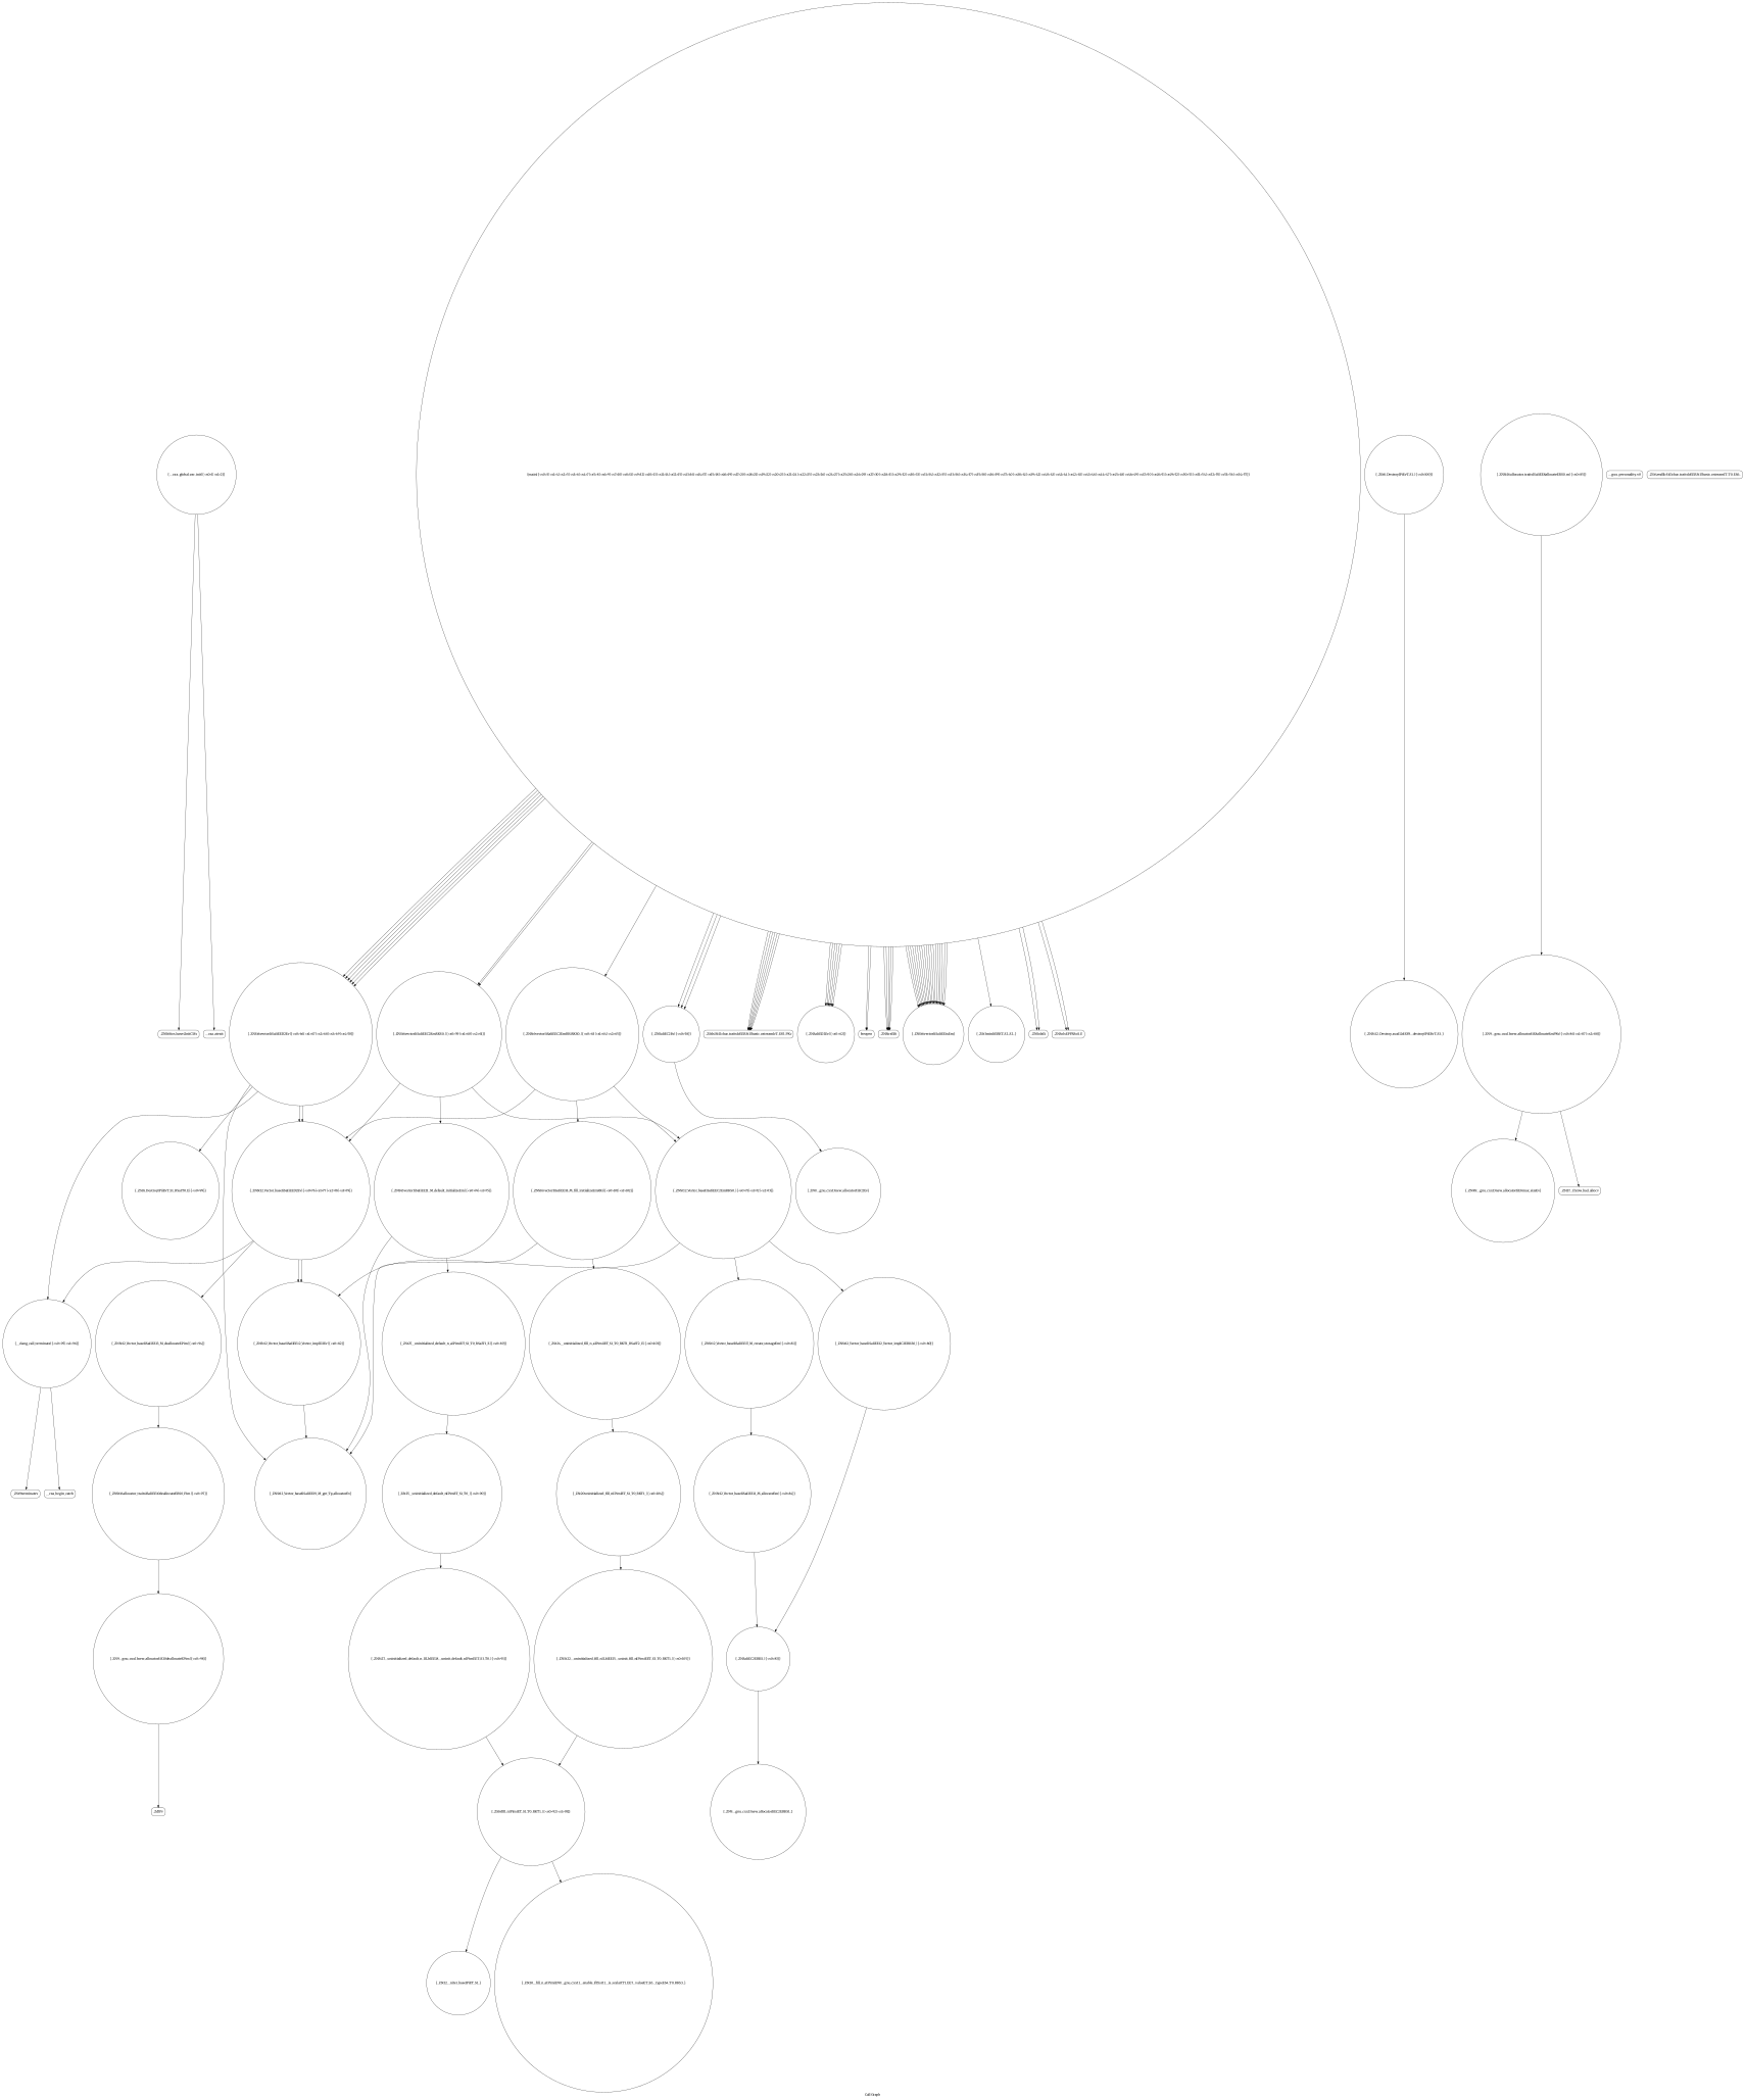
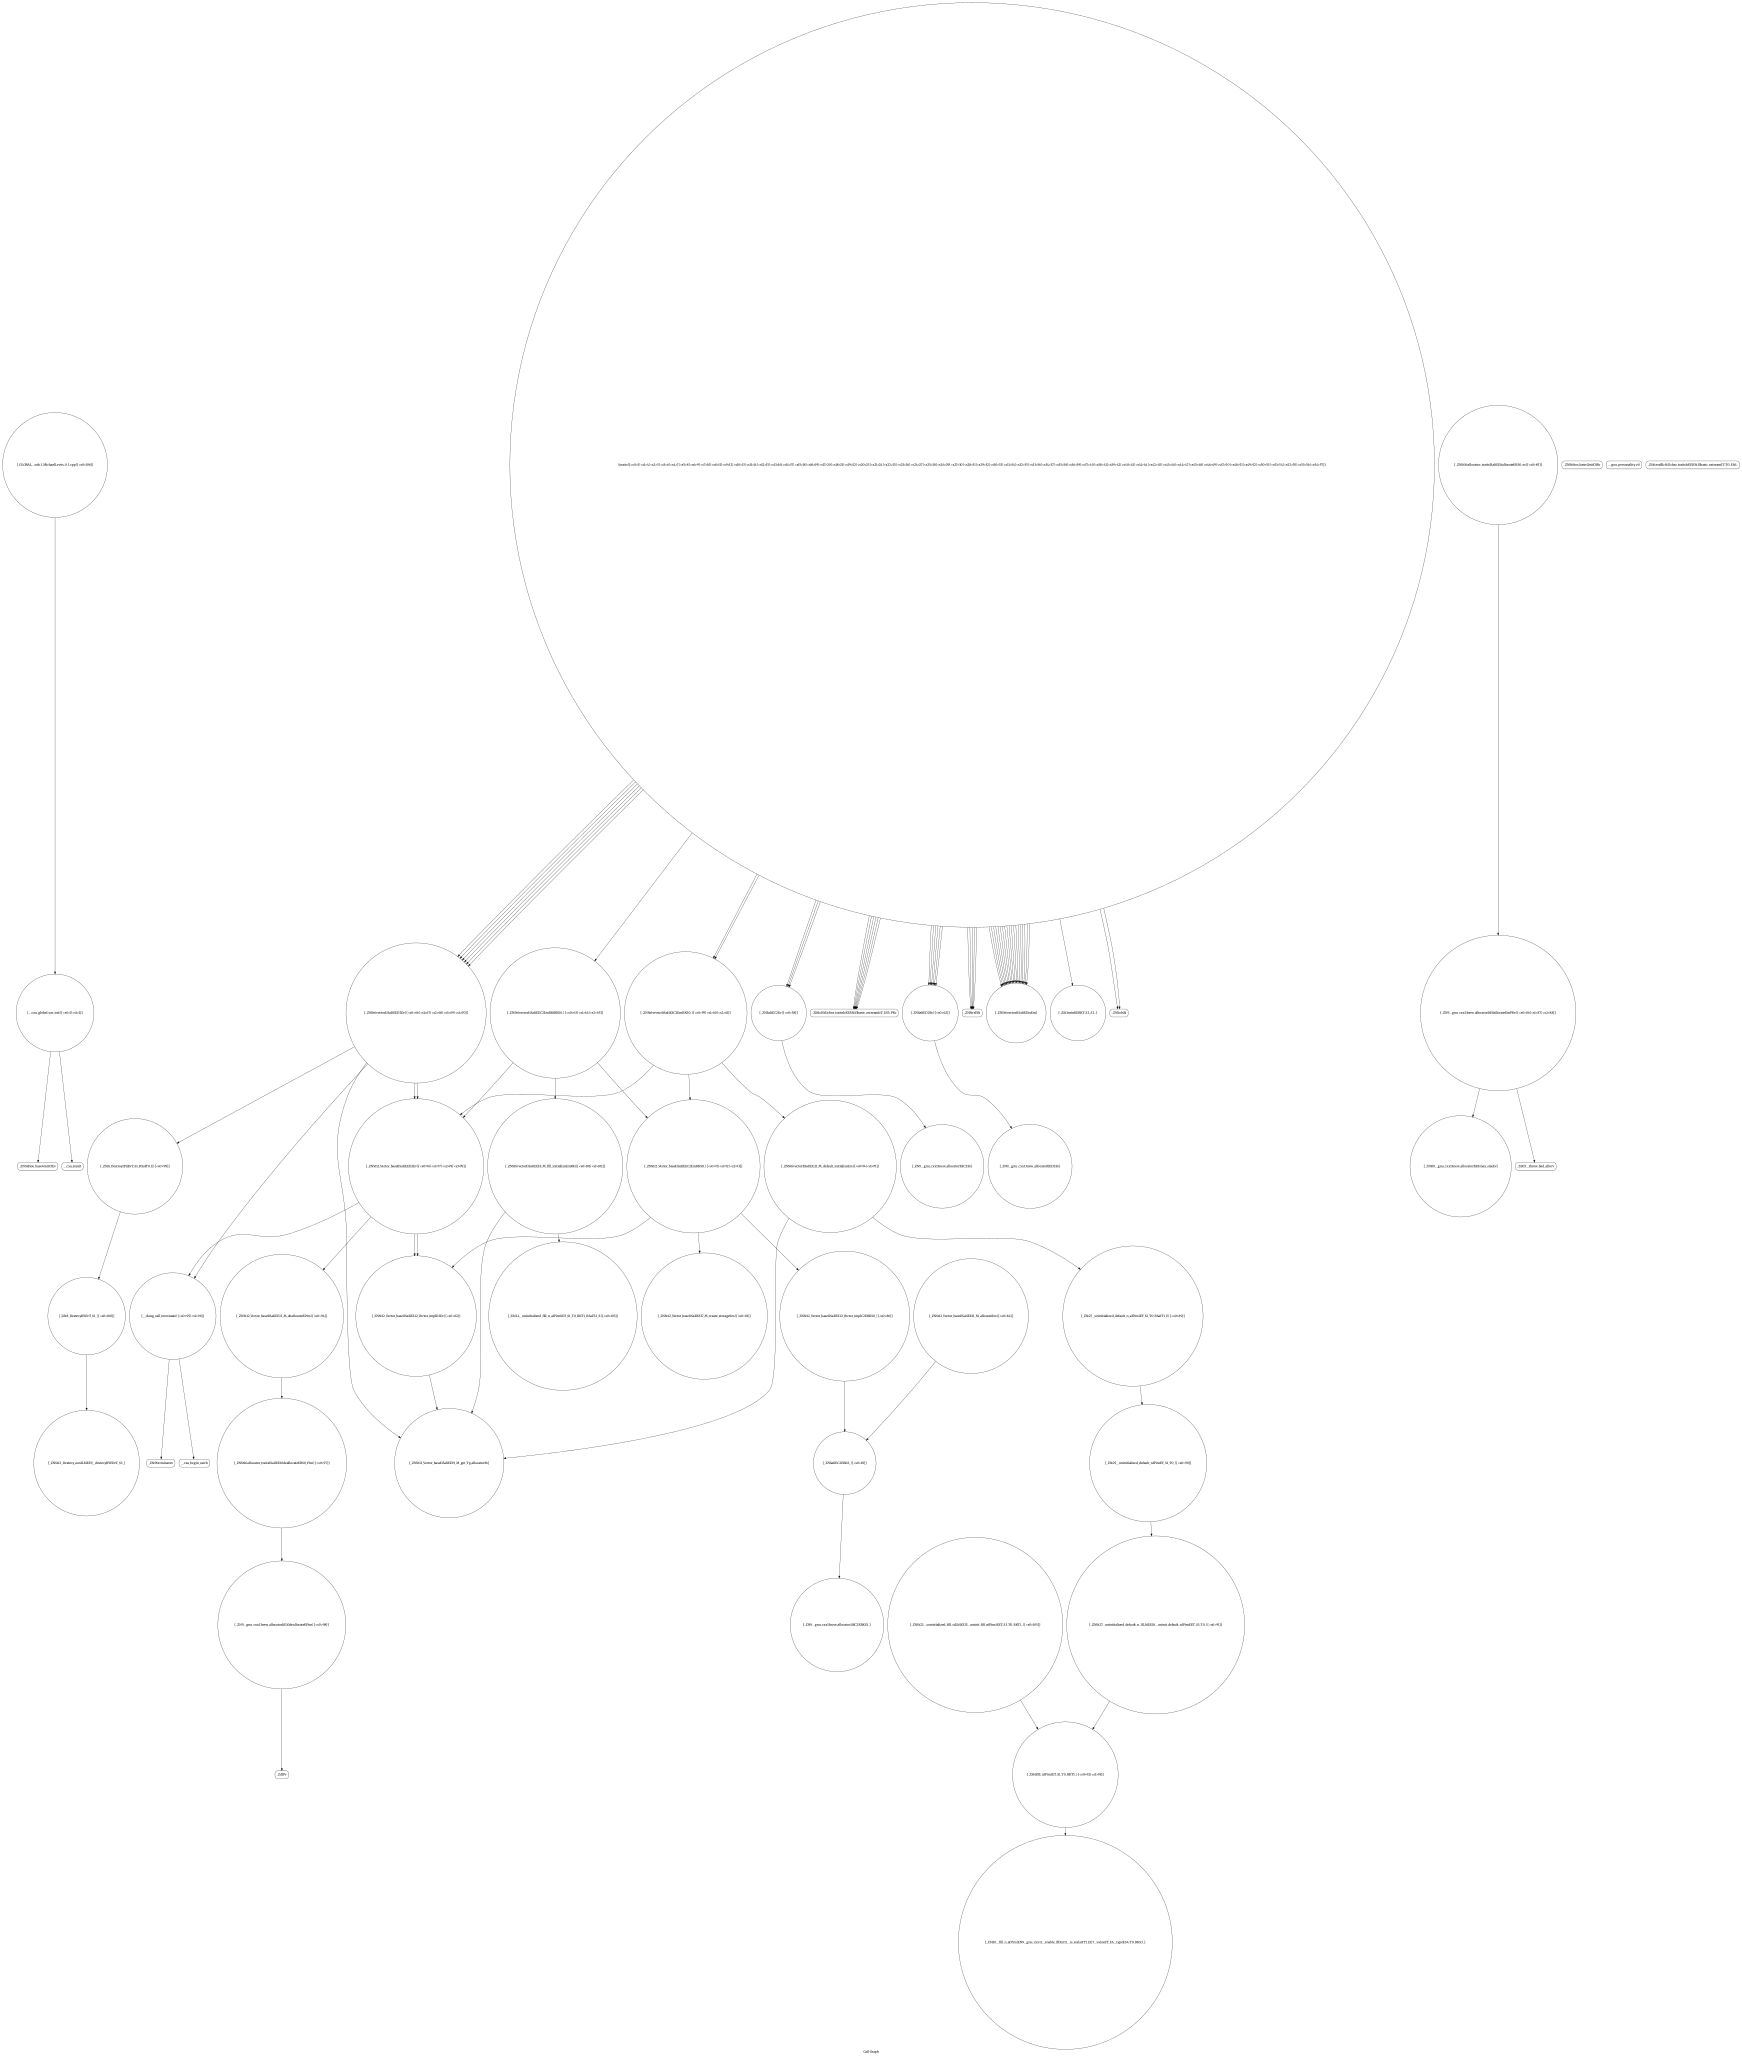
  digraph {
    fontname=Merriweather
    label="Call Graph"
    node [fontname=Merriweather shape=circle]
    edge [color=black fontname=Merriweather tailport=s0]
    n1 [label="{__cxx_global_var_init|{<s0>1|<s1>2}}"]
    n2 [label="{_ZNSt8ios_base4InitC1Ev}" shape=Mrecord]
    n3 [label="{__cxa_atexit}" shape=Mrecord]
    n4 [label="{_ZSt9terminatev}" shape=Mrecord]
    n5 [label="{_ZNSaIiEC2Ev|{<s0>58}}"]
    n6 [label="{_ZN9__gnu_cxx13new_allocatorIiEC2Ev}"]
    n7 [label="{_ZNSt6vectorIiSaIiEE18_M_fill_initializeEmRKi|{<s0>101|<s1>102}}"]
    n8 [label="{_ZNSt12_Vector_baseIiSaIiEE19_M_get_Tp_allocatorEv}"]
    n9 [label="{_ZSt24__uninitialized_fill_n_aIPimiiET_S1_T0_RKT1_RSaIT2_E|{<s0>103}}"]
-   n10 [label="{_ZSt20uninitialized_fill_nIPimiET_S1_T0_RKT1_|{<s0>104}}"]
    n11 [label="{_ZNSt22__uninitialized_fill_nILb1EE15__uninit_fill_nIPimiEET_S3_T0_RKT1_|{<s0>105}}"]
    n12 [label="{_ZStlsISt11char_traitsIcEERSt13basic_ostreamIcT_ES5_PKc}" shape=Mrecord]
    n13 [label="{_ZNSt12_Vector_baseIiSaIiEEC2EmRKS0_|{<s0>71|<s1>72|<s2>73}}"]
    n14 [label="{_ZNSt12_Vector_baseIiSaIiEE12_Vector_implC2ERKS0_|{<s0>80}}"]
    n15 [label="{_ZNSt12_Vector_baseIiSaIiEE17_M_create_storageEm|{<s0>81}}"]
    n16 [label="{_ZNSt12_Vector_baseIiSaIiEE12_Vector_implD2Ev|{<s0>82}}"]
    n17 [label="{_ZNSaIiEC2ERKS_|{<s0>83}}"]
    n18 [label="{_ZNSt12_Vector_baseIiSaIiEE11_M_allocateEm|{<s0>84}}"]
    n19 [label="{_ZN9__gnu_cxx13new_allocatorIiEC2ERKS1_}"]
    n20 [label="{_ZNSaIiED2Ev|{<s0>62}}"]
+   n21 [label="{_ZN9__gnu_cxx13new_allocatorIiED2Ev}"]
    n22 [label="{_ZSt27__uninitialized_default_n_aIPimiET_S1_T0_RSaIT1_E|{<s0>89}}"]
    n23 [label="{_ZSt25__uninitialized_default_nIPimET_S1_T0_|{<s0>90}}"]
    n24 [label="{_ZNSt27__uninitialized_default_n_1ILb1EE18__uninit_default_nIPimEET_S3_T0_|{<s0>91}}"]
    n25 [label="{_ZSt6fill_nIPimiET_S1_T0_RKT1_|{<s0>92|<s1>93}}"]
    n26 [label="{_ZNSt12_Vector_baseIiSaIiEE13_M_deallocateEPim|{<s0>94}}"]
    n27 [label="{_ZNSt16allocator_traitsISaIiEE10deallocateERS0_Pim|{<s0>97}}"]
    n28 [label="{_ZN9__gnu_cxx13new_allocatorIiE10deallocateEPim|{<s0>98}}"]
    n29 [label="{_ZdlPv}" shape=Mrecord]
    n30 [label="{main|{<s0>3|<s1>4|<s2>5|<s3>6|<s4>7|<s5>8|<s6>9|<s7>10|<s8>11|<s9>12|<s10>13|<s11>14|<s12>15|<s13>16|<s14>17|<s15>18|<s16>19|<s17>20|<s18>21|<s19>22|<s20>23|<s21>24|<s22>25|<s23>26|<s24>27|<s25>28|<s26>29|<s27>30|<s28>31|<s29>32|<s30>33|<s31>34|<s32>35|<s33>36|<s34>37|<s35>38|<s36>39|<s37>40|<s38>41|<s39>42|<s40>43|<s41>44|<s42>45|<s43>46|<s44>47|<s45>48|<s46>49|<s47>50|<s48>51|<s49>52|<s50>53|<s51>54|<s52>55|<s53>56|<s54>57}}"]
-   n31 [label="{freopen}" shape=Mrecord]
    n32 [label="{_ZNSirsERi}" shape=Mrecord]
    n33 [label="{_ZNSt6vectorIiSaIiEEC2EmRKS0_|{<s0>59|<s1>60|<s2>61}}"]
    n34 [label="{_ZNSt6vectorIiSaIiEEixEm}"]
    n35 [label="{_ZNSt6vectorIiSaIiEEC2EmRKiRKS0_|{<s0>63|<s1>64|<s2>65}}"]
    n36 [label="{_ZSt3minIiERKT_S2_S2_}"]
    n37 [label="{_ZNSt6vectorIiSaIiEED2Ev|{<s0>66|<s1>67|<s2>68|<s3>69|<s4>70}}"]
    n38 [label="{_ZNSolsEi}" shape=Mrecord]
-   n39 [label="{_ZNSolsEPFRSoS_E}" shape=Mrecord]
    n40 [label="{_ZNSt12_Vector_baseIiSaIiEED2Ev|{<s0>76|<s1>77|<s2>78|<s3>79}}"]
    n41 [label="{_ZNSt6vectorIiSaIiEE21_M_default_initializeEm|{<s0>74|<s1>75}}"]
    n42 [label="{_ZSt8_DestroyIPiiEvT_S1_RSaIT0_E|{<s0>99}}"]
    n43 [label="{__clang_call_terminate|{<s0>95|<s1>96}}"]
    n44 [label="{_ZSt8_DestroyIPiEvT_S1_|{<s0>100}}"]
    n45 [label="{__cxa_begin_catch}" shape=Mrecord]
    n46 [label="{_ZNSt12_Destroy_auxILb1EE9__destroyIPiEEvT_S3_}"]
+   n47 [label="{_GLOBAL__sub_I_MichaelLevin_0_1.cpp|{<s0>106}}"]
    n48 [label="{_ZNSt16allocator_traitsISaIiEE8allocateERS0_m|{<s0>85}}"]
    n49 [label="{_ZN9__gnu_cxx13new_allocatorIiE8allocateEmPKv|{<s0>86|<s1>87|<s2>88}}"]
    n50 [label="{_ZNK9__gnu_cxx13new_allocatorIiE8max_sizeEv}"]
-   n51 [label="{_ZSt12__niter_baseIPiET_S1_}"]
    n52 [label="{_ZSt10__fill_n_aIPimiEN9__gnu_cxx11__enable_ifIXsr11__is_scalarIT1_EE7__valueET_E6__typeES4_T0_RKS3_}"]
    n53 [label="{_ZSt17__throw_bad_allocv}" shape=Mrecord]
+   n54 [label="{_ZNSt8ios_base4InitD1Ev}" shape=Mrecord]
    n55 [label="{__gxx_personality_v0}" shape=Mrecord]
    n56 [label="{_ZSt4endlIcSt11char_traitsIcEERSt13basic_ostreamIT_T0_ES6_}" shape=Mrecord]
    n1 -> n2
    n1 -> n3 [tailport=s1]
    n5 -> n6
    n7 -> n8
    n7 -> n9 [tailport=s1]
-   n9 -> n10
-   n10 -> n11
    n11 -> n25
    n13 -> n14
    n13 -> n15 [tailport=s1]
    n13 -> n16 [tailport=s2]
    n14 -> n17
-   n15 -> n18
    n16 -> n8
    n17 -> n19
    n18 -> n17
+   n20 -> n21
    n22 -> n23
    n23 -> n24
    n24 -> n25
-   n25 -> n51
    n25 -> n52 [tailport=s1]
    n26 -> n27
    n27 -> n28
    n28 -> n29
    n30 -> n5 [tailport=s4]
    n30 -> n5 [tailport=s7]
    n30 -> n5 [tailport=s17]
    n30 -> n12 [tailport=s40]
    n30 -> n12 [tailport=s42]
    n30 -> n12 [tailport=s43]
    n30 -> n12 [tailport=s45]
    n30 -> n12 [tailport=s46]
    n30 -> n12 [tailport=s48]
    n30 -> n20 [tailport=s6]
    n30 -> n20 [tailport=s9]
    n30 -> n20 [tailport=s14]
    n30 -> n20 [tailport=s15]
    n30 -> n20 [tailport=s19]
    n30 -> n20 [tailport=s23]
-   n30 -> n31
-   n30 -> n31 [tailport=s1]
    n30 -> n32 [tailport=s2]
    n30 -> n32 [tailport=s3]
    n30 -> n32 [tailport=s11]
    n30 -> n32 [tailport=s13]
    n30 -> n32 [tailport=s16]
    n30 -> n33 [tailport=s5]
    n30 -> n33 [tailport=s8]
    n30 -> n34 [tailport=s10]
    n30 -> n34 [tailport=s12]
    n30 -> n34 [tailport=s20]
    n30 -> n34 [tailport=s21]
    n30 -> n34 [tailport=s22]
    n30 -> n34 [tailport=s24]
    n30 -> n34 [tailport=s25]
    n30 -> n34 [tailport=s26]
    n30 -> n34 [tailport=s27]
    n30 -> n34 [tailport=s28]
    n30 -> n34 [tailport=s29]
    n30 -> n34 [tailport=s30]
    n30 -> n34 [tailport=s31]
    n30 -> n34 [tailport=s32]
    n30 -> n34 [tailport=s33]
    n30 -> n34 [tailport=s34]
    n30 -> n34 [tailport=s35]
    n30 -> n34 [tailport=s37]
    n30 -> n34 [tailport=s39]
    n30 -> n35 [tailport=s18]
    n30 -> n36 [tailport=s36]
    n30 -> n37 [tailport=s38]
    n30 -> n37 [tailport=s50]
    n30 -> n37 [tailport=s51]
    n30 -> n37 [tailport=s52]
    n30 -> n37 [tailport=s53]
    n30 -> n37 [tailport=s54]
    n30 -> n38 [tailport=s41]
    n30 -> n38 [tailport=s44]
-   n30 -> n39 [tailport=s47]
-   n30 -> n39 [tailport=s49]
    n33 -> n13
    n33 -> n40 [tailport=s2]
    n33 -> n41 [tailport=s1]
    n35 -> n7 [tailport=s1]
    n35 -> n13
    n35 -> n40 [tailport=s2]
    n37 -> n8
    n37 -> n40 [tailport=s2]
    n37 -> n40 [tailport=s3]
    n37 -> n42 [tailport=s1]
    n37 -> n43 [tailport=s4]
    n40 -> n16 [tailport=s1]
    n40 -> n16 [tailport=s2]
    n40 -> n26
    n40 -> n43 [tailport=s3]
    n41 -> n8
    n41 -> n22 [tailport=s1]
+   n42 -> n44
    n43 -> n4 [tailport=s1]
    n43 -> n45
    n44 -> n46
+   n47 -> n1
    n48 -> n49
    n49 -> n50
    n49 -> n53 [tailport=s1]
  }
